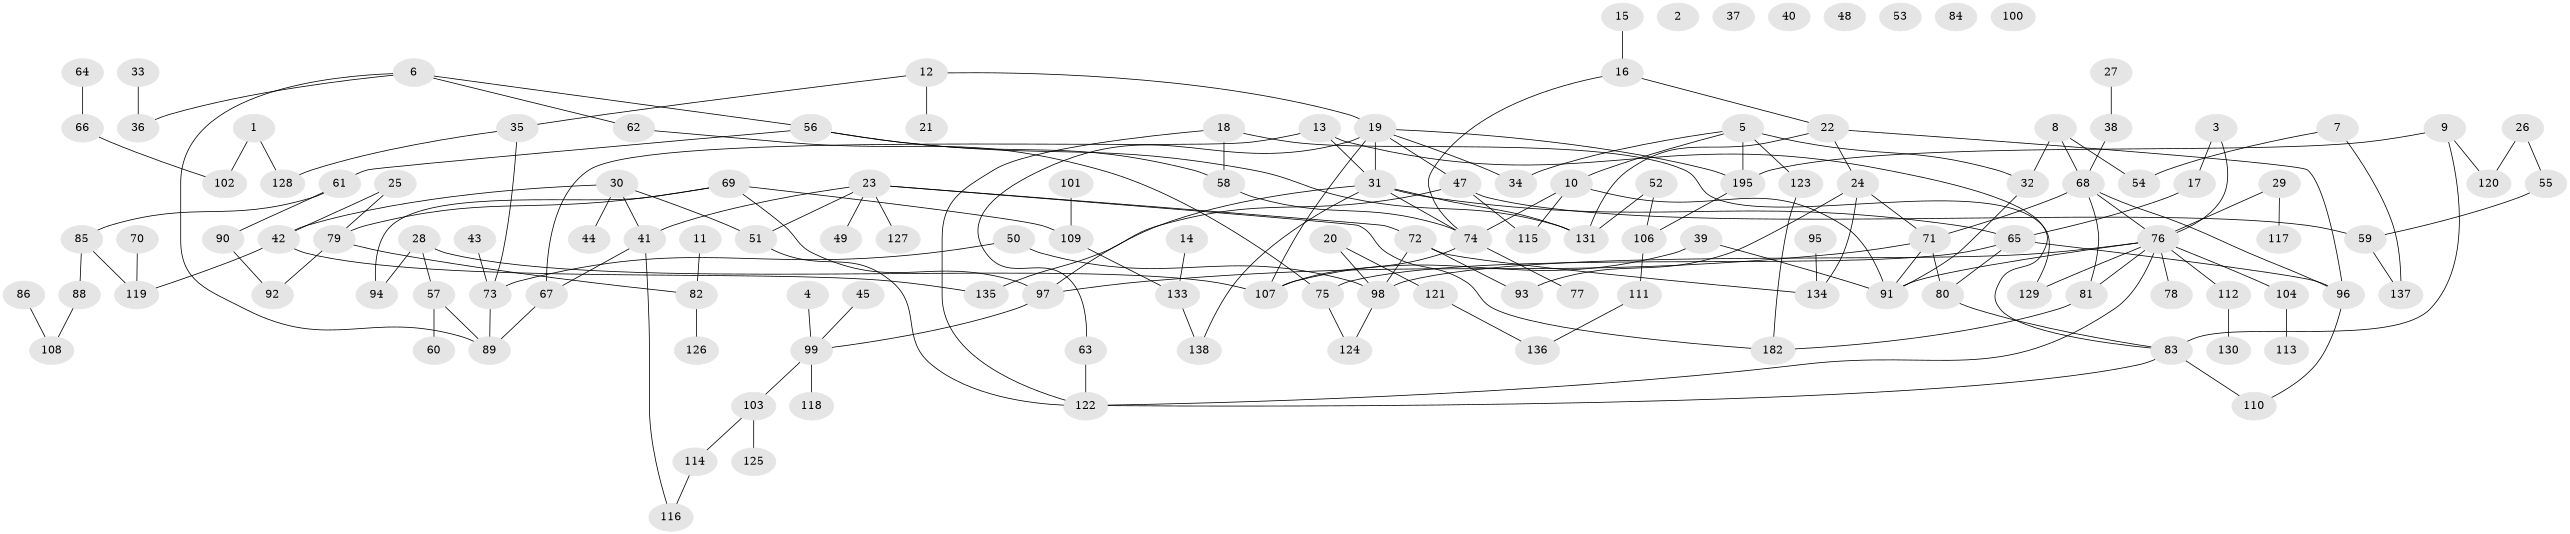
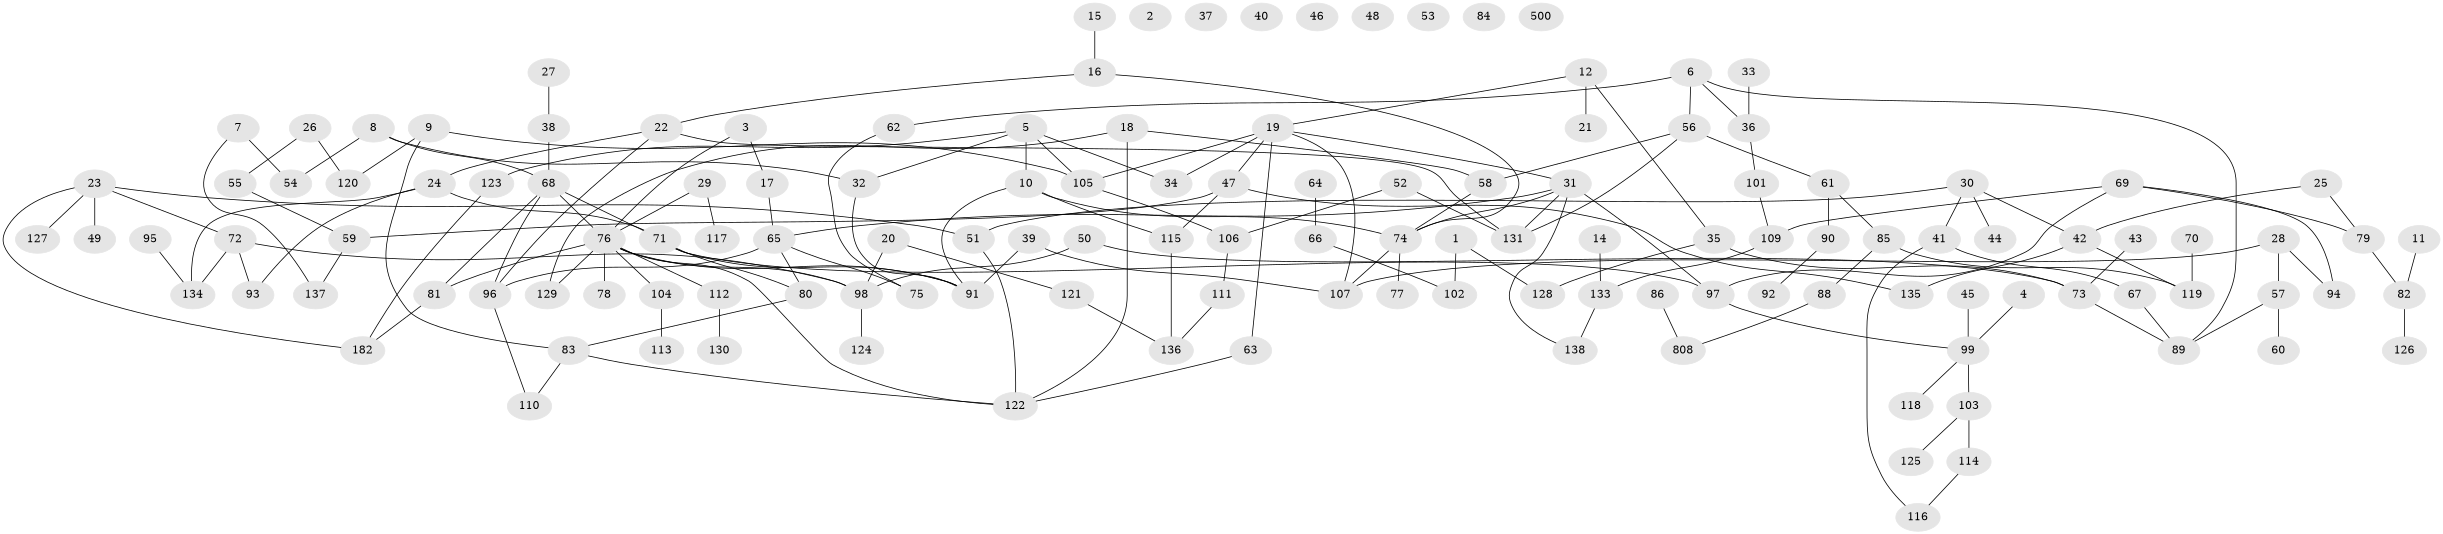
  graph {
    node [color=gray90 style=filled]
    1
    102
    128
    2
    3
    17
    76
    65
    91
    122
    129
    98
    81
    78
    104
    112
    4
    99
    103
    118
    5
    10
    32
    34
-   105 [label=195]
+   105
    123
    74
    115
    106
    n30 [label=182]
    6
    36
    56
    62
    89
    101
    58
    131
    61
    75
    7
    54
    137
    8
    68
    96
    71
    9
    83
    120
    110
    107
    77
    136
    11
    82
    126
    12
    19
    21
    35
    31
    47
    63
    73
-   13
    67
    97
    138
    14
    133
    15
    16
    22
    24
    80
    18
    135
    59
    20
    121
    124
    93
    134
    23
    41
    49
    51
    72
    127
    116
    25
    42
    79
    119
    92
    26
    55
    27
    38
    28
    57
    94
    60
    29
    117
    30
    44
    33
    109
    37
    39
    40
    43
    45
+   46
    48
    50
    52
    111
    53
    85
    90
    88
    64
    66
    69
    70
    113
    130
    84
-   108
+   108 [label=808]
    86
    95
    114
    125
-   100
+   100 [label=500]
    1 -- 102
    1 -- 128
    3 -- 17
    3 -- 76
    17 -- 65
    76 -- 91
    76 -- 122
    76 -- 129
    76 -- 98
    76 -- 81
    76 -- 78
    76 -- 104
    76 -- 112
    65 -- 75
    65 -- 96
    65 -- 80
    98 -- 124
    81 -- n30
    104 -- 113
    112 -- 130
    4 -- 99
    99 -- 103
    99 -- 118
    103 -- 114
    103 -- 125
    5 -- 10
    5 -- 32
    5 -- 34
    5 -- 105
    5 -- 123
    10 -- 91
    10 -- 74
    10 -- 115
    32 -- 91
    105 -- 106
    123 -- n30
    74 -- 107
    74 -- 77
+   115 -- 136
    106 -- 111
    6 -- 36
    6 -- 56
    6 -- 62
    6 -- 89
+   36 -- 101
    56 -- 58
    56 -- 131
    56 -- 61
    62 -- 75
    101 -- 109
    58 -- 74
    61 -- 85
    61 -- 90
-   75 -- 124
    7 -- 54
    7 -- 137
    8 -- 32
    8 -- 54
    8 -- 68
    68 -- 76
    68 -- 81
    68 -- 96
    68 -- 71
    96 -- 110
    71 -- 91
    71 -- 97
    71 -- 80
    9 -- 105
    9 -- 83
    9 -- 120
    83 -- 122
    83 -- 110
    11 -- 82
    82 -- 126
    12 -- 19
    12 -- 21
    12 -- 35
    19 -- 34
    19 -- 105
    19 -- 107
    19 -- 31
    19 -- 47
    19 -- 63
    35 -- 128
    35 -- 73
    31 -- 65
    31 -- 74
    31 -- 131
    31 -- 97
    31 -- 138
    47 -- 115
    47 -- 135
    47 -- 59
    63 -- 122
    73 -- 89
-   13 -- 83
-   13 -- 31
-   13 -- 67
    67 -- 89
    97 -- 99
    14 -- 133
    133 -- 138
    15 -- 16
    16 -- 74
    16 -- 22
    22 -- 131
    22 -- 96
    22 -- 24
    24 -- 71
    24 -- 93
    24 -- 134
    80 -- 83
    18 -- 122
    18 -- 129
    18 -- 58
    59 -- 137
    20 -- 98
    20 -- 121
    121 -- 136
    23 -- n30
-   23 -- 41
    23 -- 49
    23 -- 51
    23 -- 72
    23 -- 127
    41 -- 67
    41 -- 116
    51 -- 122
    72 -- 98
    72 -- 93
    72 -- 134
    25 -- 42
    25 -- 79
    42 -- 135
    42 -- 119
    79 -- 82
-   79 -- 92
    26 -- 120
    26 -- 55
    55 -- 59
    27 -- 38
    38 -- 68
    28 -- 107
    28 -- 57
    28 -- 94
    57 -- 89
    57 -- 60
    29 -- 76
    29 -- 117
    30 -- 41
    30 -- 51
    30 -- 42
    30 -- 44
    33 -- 36
    109 -- 133
    39 -- 91
    39 -- 107
    43 -- 73
    45 -- 99
    50 -- 98
    50 -- 73
    52 -- 106
    52 -- 131
    111 -- 136
    85 -- 119
    85 -- 88
    90 -- 92
    88 -- 108
    64 -- 66
    66 -- 102
    69 -- 97
    69 -- 79
    69 -- 94
    69 -- 109
    70 -- 119
    86 -- 108
    95 -- 134
    114 -- 116
  }
